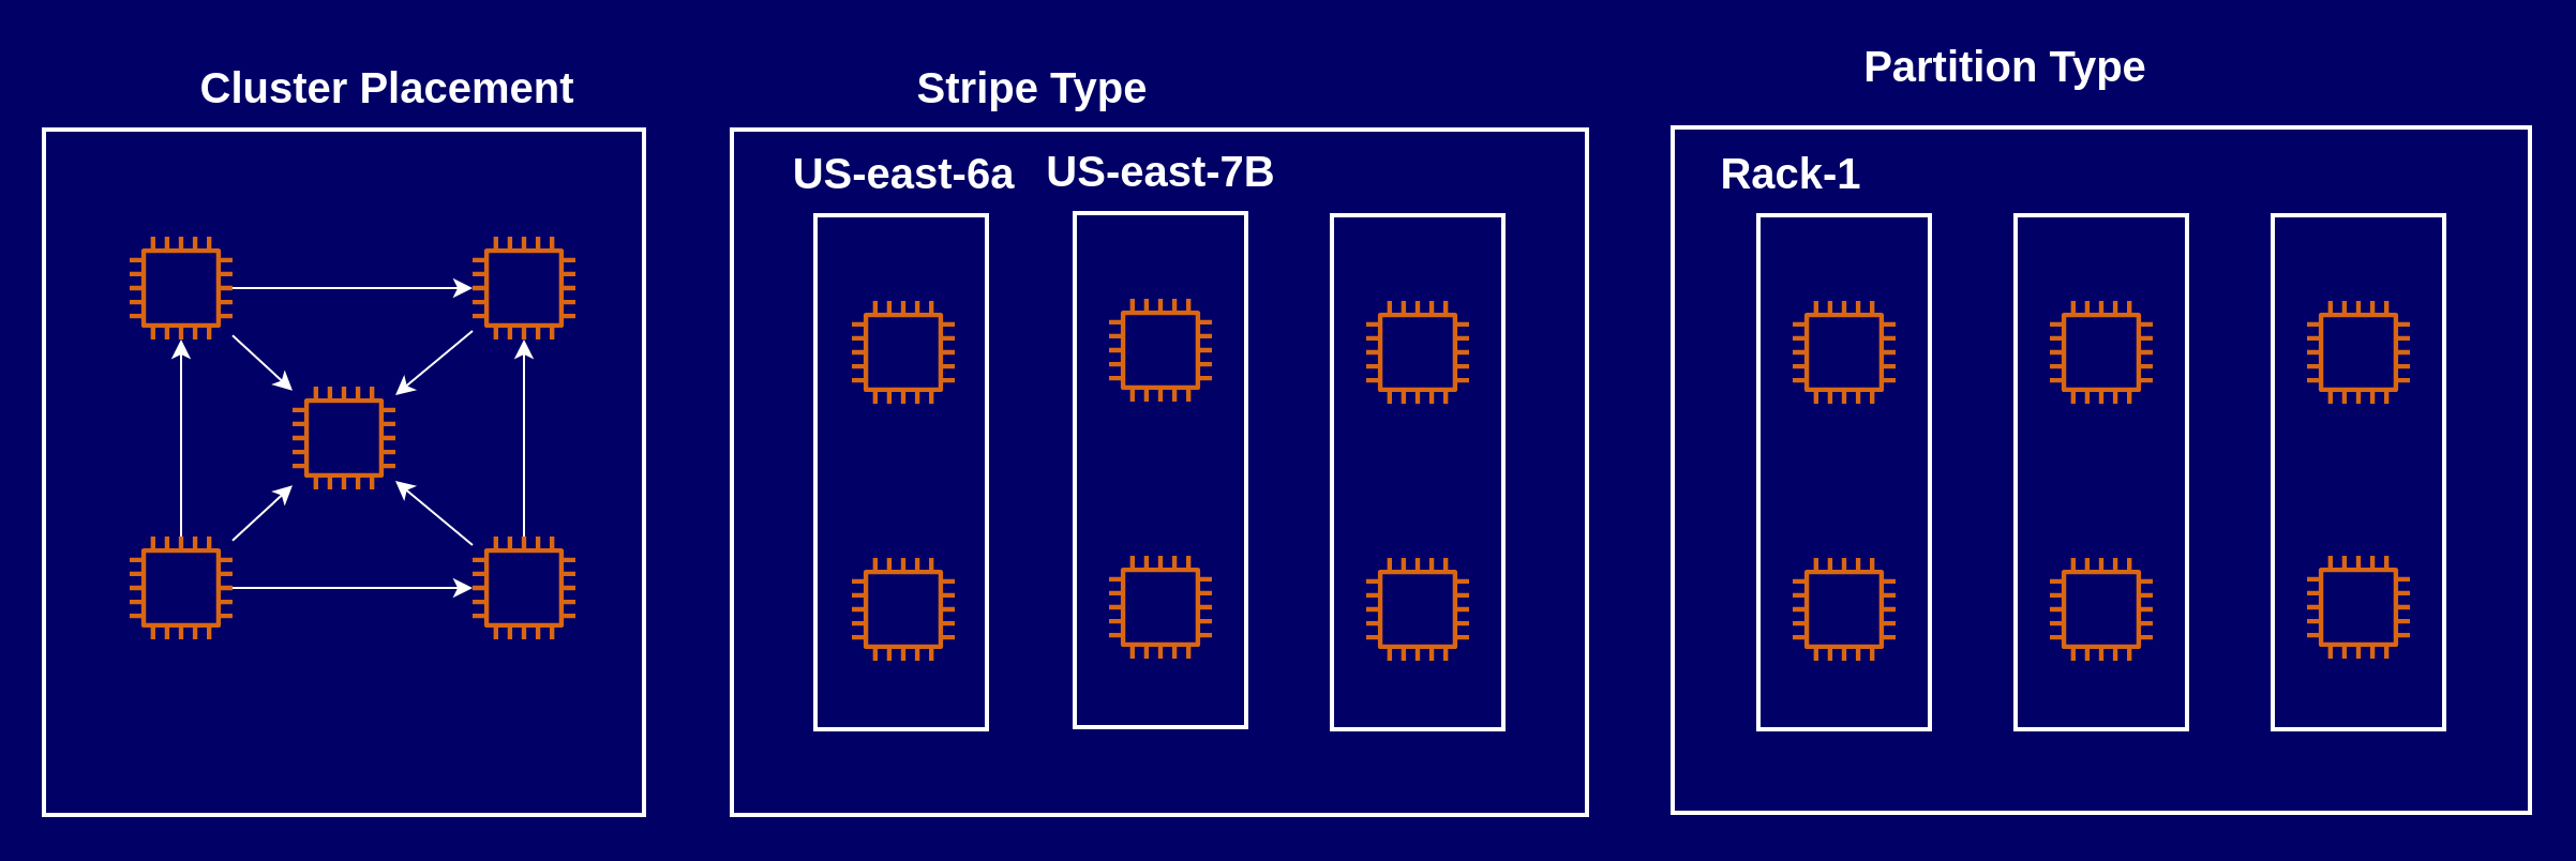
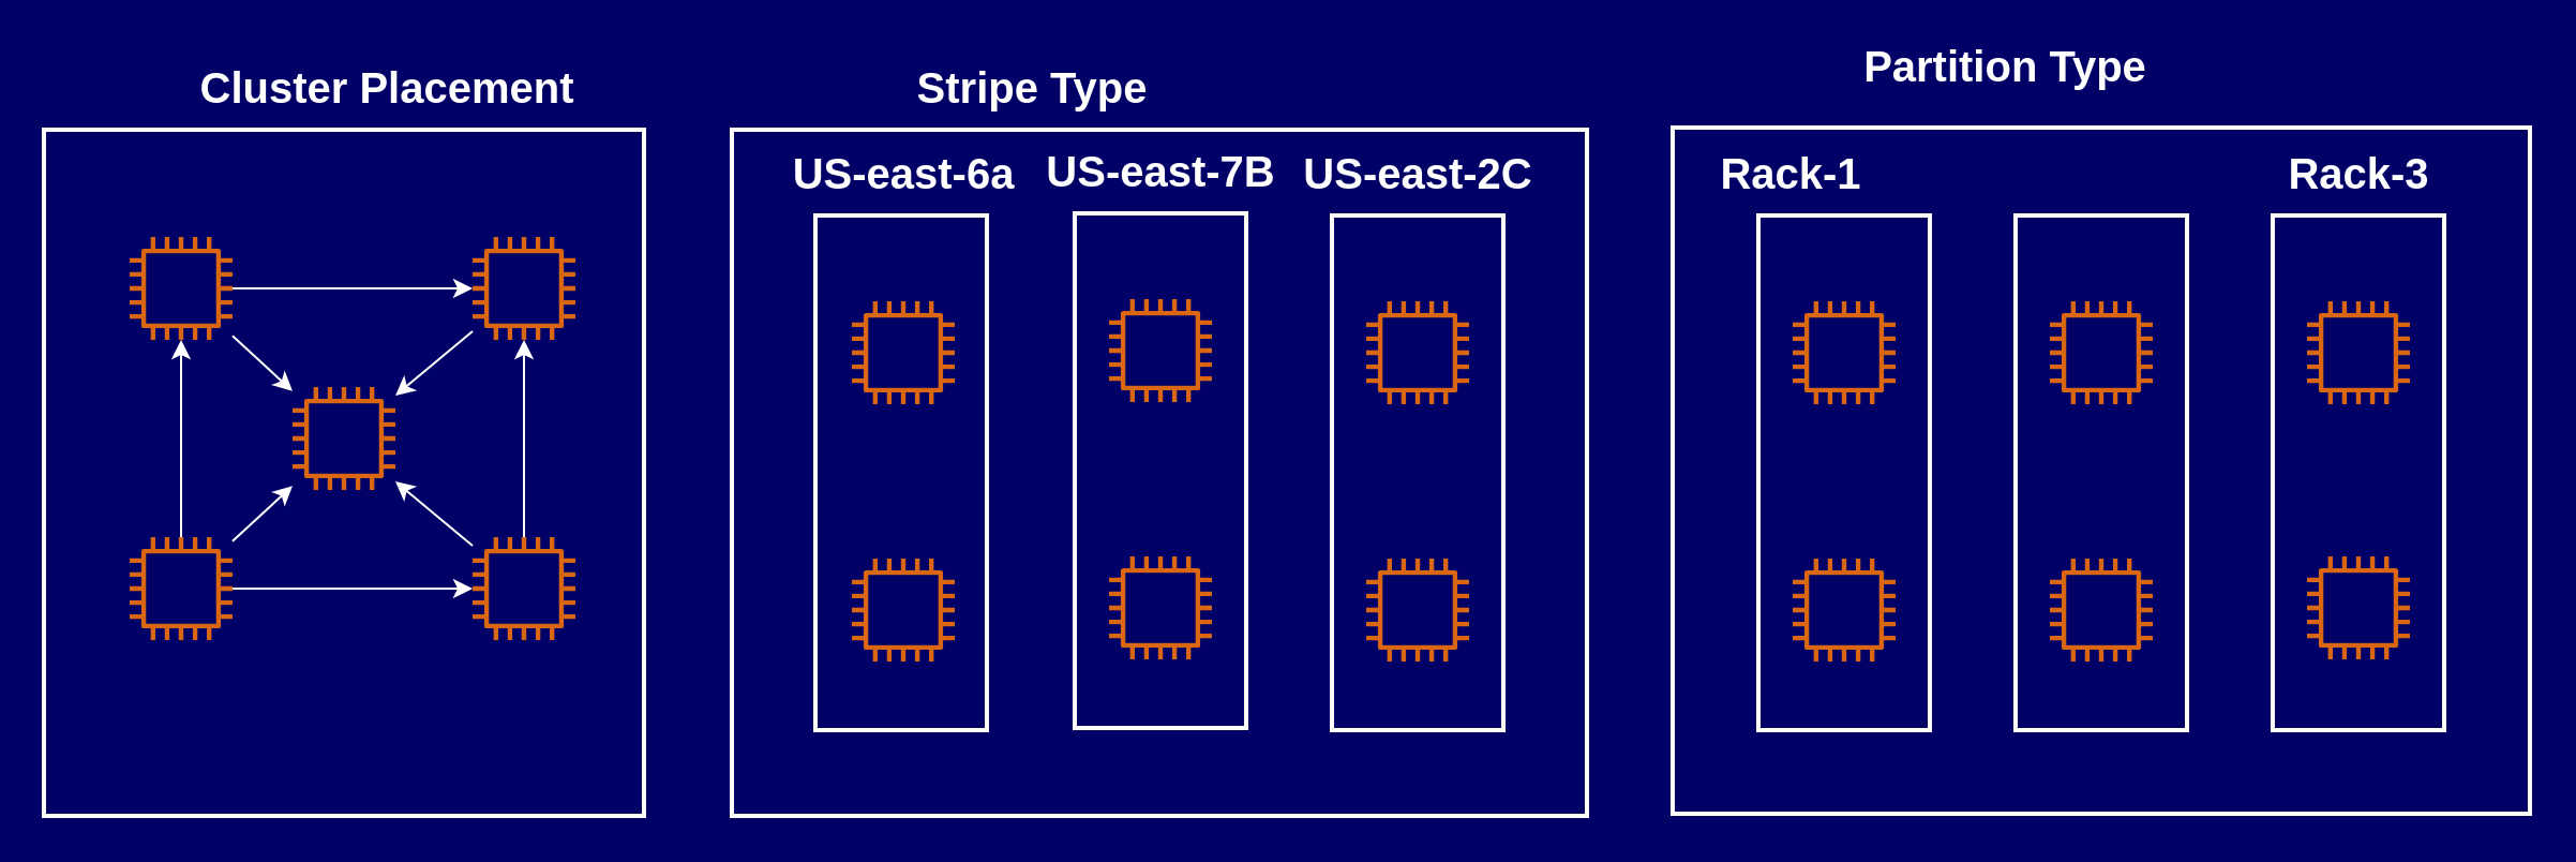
  <mxCell id="0" />
  <mxCell id="1" parent="0" />
  <mxCell id="2" value="" style="rounded=0;whiteSpace=wrap;html=1;fillColor=none;strokeWidth=2;strokeColor=#FFFFFF;" vertex="1" parent="1"><mxGeometry x="341" y="60" width="399" height="320" as="geometry" /></mxCell>
  <mxCell id="3" value="" style="rounded=0;whiteSpace=wrap;html=1;fillColor=none;strokeWidth=2;strokeColor=#FFFFFF;" vertex="1" parent="1"><mxGeometry x="20" y="60" width="280" height="320" as="geometry" /></mxCell>
  <mxCell id="4" style="rounded=0;orthogonalLoop=1;jettySize=auto;html=1;strokeColor=#FFFFFF;" edge="1" parent="1" source="6" target="16"><mxGeometry relative="1" as="geometry" /></mxCell>
  <mxCell id="5" style="edgeStyle=none;rounded=0;orthogonalLoop=1;jettySize=auto;html=1;strokeColor=#FFFFFF;" edge="1" parent="1" source="6" target="8"><mxGeometry relative="1" as="geometry" /></mxCell>
  <mxCell id="6" value="" style="outlineConnect=0;fontColor=#232F3E;gradientColor=none;fillColor=#D86613;strokeColor=none;dashed=0;verticalLabelPosition=bottom;verticalAlign=top;align=center;html=1;fontSize=12;fontStyle=0;aspect=fixed;pointerEvents=1;shape=mxgraph.aws4.instance2;" vertex="1" parent="1"><mxGeometry x="60" y="110" width="48" height="48" as="geometry" /></mxCell>
  <mxCell id="7" style="edgeStyle=none;rounded=0;orthogonalLoop=1;jettySize=auto;html=1;strokeColor=#FFFFFF;" edge="1" parent="1" source="8" target="16"><mxGeometry relative="1" as="geometry" /></mxCell>
  <mxCell id="8" value="" style="outlineConnect=0;fontColor=#232F3E;gradientColor=none;fillColor=#D86613;strokeColor=none;dashed=0;verticalLabelPosition=bottom;verticalAlign=top;align=center;html=1;fontSize=12;fontStyle=0;aspect=fixed;pointerEvents=1;shape=mxgraph.aws4.instance2;" vertex="1" parent="1"><mxGeometry x="220" y="110" width="48" height="48" as="geometry" /></mxCell>
  <mxCell id="9" style="edgeStyle=none;rounded=0;orthogonalLoop=1;jettySize=auto;html=1;strokeColor=#FFFFFF;" edge="1" parent="1" source="12" target="6"><mxGeometry relative="1" as="geometry" /></mxCell>
  <mxCell id="10" style="edgeStyle=none;rounded=0;orthogonalLoop=1;jettySize=auto;html=1;strokeColor=#FFFFFF;" edge="1" parent="1" source="12" target="15"><mxGeometry relative="1" as="geometry" /></mxCell>
  <mxCell id="11" style="edgeStyle=none;rounded=0;orthogonalLoop=1;jettySize=auto;html=1;strokeColor=#FFFFFF;" edge="1" parent="1" source="12" target="16"><mxGeometry relative="1" as="geometry" /></mxCell>
  <mxCell id="12" value="" style="outlineConnect=0;fontColor=#232F3E;gradientColor=none;fillColor=#D86613;strokeColor=none;dashed=0;verticalLabelPosition=bottom;verticalAlign=top;align=center;html=1;fontSize=12;fontStyle=0;aspect=fixed;pointerEvents=1;shape=mxgraph.aws4.instance2;" vertex="1" parent="1"><mxGeometry x="60" y="250" width="48" height="48" as="geometry" /></mxCell>
  <mxCell id="13" style="edgeStyle=none;rounded=0;orthogonalLoop=1;jettySize=auto;html=1;strokeColor=#FFFFFF;" edge="1" parent="1" source="15" target="8"><mxGeometry relative="1" as="geometry" /></mxCell>
  <mxCell id="14" style="edgeStyle=none;rounded=0;orthogonalLoop=1;jettySize=auto;html=1;strokeColor=#FFFFFF;" edge="1" parent="1" source="15" target="16"><mxGeometry relative="1" as="geometry" /></mxCell>
  <mxCell id="15" value="" style="outlineConnect=0;fontColor=#232F3E;gradientColor=none;fillColor=#D86613;strokeColor=none;dashed=0;verticalLabelPosition=bottom;verticalAlign=top;align=center;html=1;fontSize=12;fontStyle=0;aspect=fixed;pointerEvents=1;shape=mxgraph.aws4.instance2;" vertex="1" parent="1"><mxGeometry x="220" y="250" width="48" height="48" as="geometry" /></mxCell>
  <mxCell id="16" value="" style="outlineConnect=0;fontColor=#232F3E;gradientColor=none;fillColor=#D86613;strokeColor=none;dashed=0;verticalLabelPosition=bottom;verticalAlign=top;align=center;html=1;fontSize=12;fontStyle=0;aspect=fixed;pointerEvents=1;shape=mxgraph.aws4.instance2;" vertex="1" parent="1"><mxGeometry x="136" y="180" width="48" height="48" as="geometry" /></mxCell>
  <mxCell id="17" value="&lt;font color=&quot;#ffffff&quot; size=&quot;1&quot;&gt;&lt;b style=&quot;font-size: 20px&quot;&gt;Cluster Placement&lt;/b&gt;&lt;/font&gt;" style="text;html=1;resizable=0;autosize=1;align=center;verticalAlign=middle;points=[];fillColor=none;strokeColor=none;rounded=0;" vertex="1" parent="1"><mxGeometry x="85" y="30" width="190" height="20" as="geometry" /></mxCell>
  <mxCell id="18" value="" style="rounded=0;whiteSpace=wrap;html=1;fillColor=none;strokeWidth=2;strokeColor=#FFFFFF;" vertex="1" parent="1"><mxGeometry x="380" y="100" width="80" height="240" as="geometry" /></mxCell>
  <mxCell id="19" value="" style="rounded=0;whiteSpace=wrap;html=1;fillColor=none;strokeWidth=2;strokeColor=#FFFFFF;" vertex="1" parent="1"><mxGeometry x="501" y="99" width="80" height="240" as="geometry" /></mxCell>
  <mxCell id="20" value="" style="rounded=0;whiteSpace=wrap;html=1;fillColor=none;strokeWidth=2;strokeColor=#FFFFFF;" vertex="1" parent="1"><mxGeometry x="621" y="100" width="80" height="240" as="geometry" /></mxCell>
  <mxCell id="21" value="" style="outlineConnect=0;fontColor=#232F3E;gradientColor=none;fillColor=#D86613;strokeColor=none;dashed=0;verticalLabelPosition=bottom;verticalAlign=top;align=center;html=1;fontSize=12;fontStyle=0;aspect=fixed;pointerEvents=1;shape=mxgraph.aws4.instance2;" vertex="1" parent="1"><mxGeometry x="397" y="140" width="48" height="48" as="geometry" /></mxCell>
  <mxCell id="22" value="" style="outlineConnect=0;fontColor=#232F3E;gradientColor=none;fillColor=#D86613;strokeColor=none;dashed=0;verticalLabelPosition=bottom;verticalAlign=top;align=center;html=1;fontSize=12;fontStyle=0;aspect=fixed;pointerEvents=1;shape=mxgraph.aws4.instance2;" vertex="1" parent="1"><mxGeometry x="397" y="260" width="48" height="48" as="geometry" /></mxCell>
  <mxCell id="23" value="" style="outlineConnect=0;fontColor=#232F3E;gradientColor=none;fillColor=#D86613;strokeColor=none;dashed=0;verticalLabelPosition=bottom;verticalAlign=top;align=center;html=1;fontSize=12;fontStyle=0;aspect=fixed;pointerEvents=1;shape=mxgraph.aws4.instance2;" vertex="1" parent="1"><mxGeometry x="517" y="139" width="48" height="48" as="geometry" /></mxCell>
  <mxCell id="24" value="" style="outlineConnect=0;fontColor=#232F3E;gradientColor=none;fillColor=#D86613;strokeColor=none;dashed=0;verticalLabelPosition=bottom;verticalAlign=top;align=center;html=1;fontSize=12;fontStyle=0;aspect=fixed;pointerEvents=1;shape=mxgraph.aws4.instance2;" vertex="1" parent="1"><mxGeometry x="517" y="259" width="48" height="48" as="geometry" /></mxCell>
  <mxCell id="25" value="" style="outlineConnect=0;fontColor=#232F3E;gradientColor=none;fillColor=#D86613;strokeColor=none;dashed=0;verticalLabelPosition=bottom;verticalAlign=top;align=center;html=1;fontSize=12;fontStyle=0;aspect=fixed;pointerEvents=1;shape=mxgraph.aws4.instance2;" vertex="1" parent="1"><mxGeometry x="637" y="140" width="48" height="48" as="geometry" /></mxCell>
  <mxCell id="26" value="" style="outlineConnect=0;fontColor=#232F3E;gradientColor=none;fillColor=#D86613;strokeColor=none;dashed=0;verticalLabelPosition=bottom;verticalAlign=top;align=center;html=1;fontSize=12;fontStyle=0;aspect=fixed;pointerEvents=1;shape=mxgraph.aws4.instance2;" vertex="1" parent="1"><mxGeometry x="637" y="260" width="48" height="48" as="geometry" /></mxCell>
  <mxCell id="27" value="&lt;font color=&quot;#ffffff&quot;&gt;&lt;span style=&quot;font-size: 20px&quot;&gt;&lt;b&gt;US-east-6a&lt;/b&gt;&lt;/span&gt;&lt;/font&gt;" style="text;html=1;resizable=0;autosize=1;align=center;verticalAlign=middle;points=[];fillColor=none;strokeColor=none;rounded=0;" vertex="1" parent="1"><mxGeometry x="361" y="70" width="120" height="20" as="geometry" /></mxCell>
  <mxCell id="28" value="&lt;font color=&quot;#ffffff&quot;&gt;&lt;span style=&quot;font-size: 20px&quot;&gt;&lt;b&gt;US-east-7B&lt;/b&gt;&lt;/span&gt;&lt;/font&gt;" style="text;html=1;resizable=0;autosize=1;align=center;verticalAlign=middle;points=[];fillColor=none;strokeColor=none;rounded=0;" vertex="1" parent="1"><mxGeometry x="481" y="69" width="120" height="20" as="geometry" /></mxCell>
+ <mxCell id="29" value="&lt;font color=&quot;#ffffff&quot;&gt;&lt;span style=&quot;font-size: 20px&quot;&gt;&lt;b&gt;US-east-2C&lt;/b&gt;&lt;/span&gt;&lt;/font&gt;" style="text;html=1;resizable=0;autosize=1;align=center;verticalAlign=middle;points=[];fillColor=none;strokeColor=none;rounded=0;" vertex="1" parent="1"><mxGeometry x="601" y="70" width="120" height="20" as="geometry" /></mxCell>
  <mxCell id="30" value="&lt;font color=&quot;#ffffff&quot;&gt;&lt;span style=&quot;font-size: 20px&quot;&gt;&lt;b&gt;Stripe Type&lt;/b&gt;&lt;/span&gt;&lt;/font&gt;" style="text;html=1;resizable=0;autosize=1;align=center;verticalAlign=middle;points=[];fillColor=none;strokeColor=none;rounded=0;" vertex="1" parent="1"><mxGeometry x="420.5" y="30" width="120" height="20" as="geometry" /></mxCell>
  <mxCell id="31" value="" style="rounded=0;whiteSpace=wrap;html=1;fillColor=none;strokeWidth=2;strokeColor=#FFFFFF;" vertex="1" parent="1"><mxGeometry x="780" y="59" width="400" height="320" as="geometry" /></mxCell>
  <mxCell id="32" value="&lt;font color=&quot;#ffffff&quot;&gt;&lt;span style=&quot;font-size: 20px&quot;&gt;&lt;b&gt;Partition Type&lt;/b&gt;&lt;/span&gt;&lt;/font&gt;" style="text;html=1;resizable=0;autosize=1;align=center;verticalAlign=middle;points=[];fillColor=none;strokeColor=none;rounded=0;" vertex="1" parent="1"><mxGeometry x="860" y="20" width="150" height="20" as="geometry" /></mxCell>
  <mxCell id="33" value="" style="rounded=0;whiteSpace=wrap;html=1;fillColor=none;strokeWidth=2;strokeColor=#FFFFFF;" vertex="1" parent="1"><mxGeometry x="820" y="100" width="80" height="240" as="geometry" /></mxCell>
  <mxCell id="34" value="" style="rounded=0;whiteSpace=wrap;html=1;fillColor=none;strokeWidth=2;strokeColor=#FFFFFF;" vertex="1" parent="1"><mxGeometry x="940" y="100" width="80" height="240" as="geometry" /></mxCell>
  <mxCell id="35" value="" style="rounded=0;whiteSpace=wrap;html=1;fillColor=none;strokeWidth=2;strokeColor=#FFFFFF;" vertex="1" parent="1"><mxGeometry x="1060" y="100" width="80" height="240" as="geometry" /></mxCell>
  <mxCell id="36" value="" style="outlineConnect=0;fontColor=#232F3E;gradientColor=none;fillColor=#D86613;strokeColor=none;dashed=0;verticalLabelPosition=bottom;verticalAlign=top;align=center;html=1;fontSize=12;fontStyle=0;aspect=fixed;pointerEvents=1;shape=mxgraph.aws4.instance2;" vertex="1" parent="1"><mxGeometry x="836" y="140" width="48" height="48" as="geometry" /></mxCell>
  <mxCell id="37" value="" style="outlineConnect=0;fontColor=#232F3E;gradientColor=none;fillColor=#D86613;strokeColor=none;dashed=0;verticalLabelPosition=bottom;verticalAlign=top;align=center;html=1;fontSize=12;fontStyle=0;aspect=fixed;pointerEvents=1;shape=mxgraph.aws4.instance2;" vertex="1" parent="1"><mxGeometry x="836" y="260" width="48" height="48" as="geometry" /></mxCell>
  <mxCell id="38" value="" style="outlineConnect=0;fontColor=#232F3E;gradientColor=none;fillColor=#D86613;strokeColor=none;dashed=0;verticalLabelPosition=bottom;verticalAlign=top;align=center;html=1;fontSize=12;fontStyle=0;aspect=fixed;pointerEvents=1;shape=mxgraph.aws4.instance2;" vertex="1" parent="1"><mxGeometry x="956" y="140" width="48" height="48" as="geometry" /></mxCell>
  <mxCell id="39" value="" style="outlineConnect=0;fontColor=#232F3E;gradientColor=none;fillColor=#D86613;strokeColor=none;dashed=0;verticalLabelPosition=bottom;verticalAlign=top;align=center;html=1;fontSize=12;fontStyle=0;aspect=fixed;pointerEvents=1;shape=mxgraph.aws4.instance2;" vertex="1" parent="1"><mxGeometry x="956" y="260" width="48" height="48" as="geometry" /></mxCell>
  <mxCell id="40" value="" style="outlineConnect=0;fontColor=#232F3E;gradientColor=none;fillColor=#D86613;strokeColor=none;dashed=0;verticalLabelPosition=bottom;verticalAlign=top;align=center;html=1;fontSize=12;fontStyle=0;aspect=fixed;pointerEvents=1;shape=mxgraph.aws4.instance2;" vertex="1" parent="1"><mxGeometry x="1076" y="140" width="48" height="48" as="geometry" /></mxCell>
  <mxCell id="41" value="" style="outlineConnect=0;fontColor=#232F3E;gradientColor=none;fillColor=#D86613;strokeColor=none;dashed=0;verticalLabelPosition=bottom;verticalAlign=top;align=center;html=1;fontSize=12;fontStyle=0;aspect=fixed;pointerEvents=1;shape=mxgraph.aws4.instance2;" vertex="1" parent="1"><mxGeometry x="1076" y="259" width="48" height="48" as="geometry" /></mxCell>
  <mxCell id="42" value="&lt;font color=&quot;#ffffff&quot;&gt;&lt;span style=&quot;font-size: 20px&quot;&gt;&lt;b&gt;Rack-1&lt;/b&gt;&lt;/span&gt;&lt;/font&gt;" style="text;html=1;resizable=0;autosize=1;align=center;verticalAlign=middle;points=[];fillColor=none;strokeColor=none;rounded=0;" vertex="1" parent="1"><mxGeometry x="795" y="70" width="80" height="20" as="geometry" /></mxCell>
+ <mxCell id="43" value="&lt;font color=&quot;#ffffff&quot;&gt;&lt;span style=&quot;font-size: 20px&quot;&gt;&lt;b&gt;Rack-3&lt;/b&gt;&lt;/span&gt;&lt;/font&gt;" style="text;html=1;resizable=0;autosize=1;align=center;verticalAlign=middle;points=[];fillColor=none;strokeColor=none;rounded=0;" vertex="1" parent="1"><mxGeometry x="1060" y="70" width="80" height="20" as="geometry" /></mxCell>
